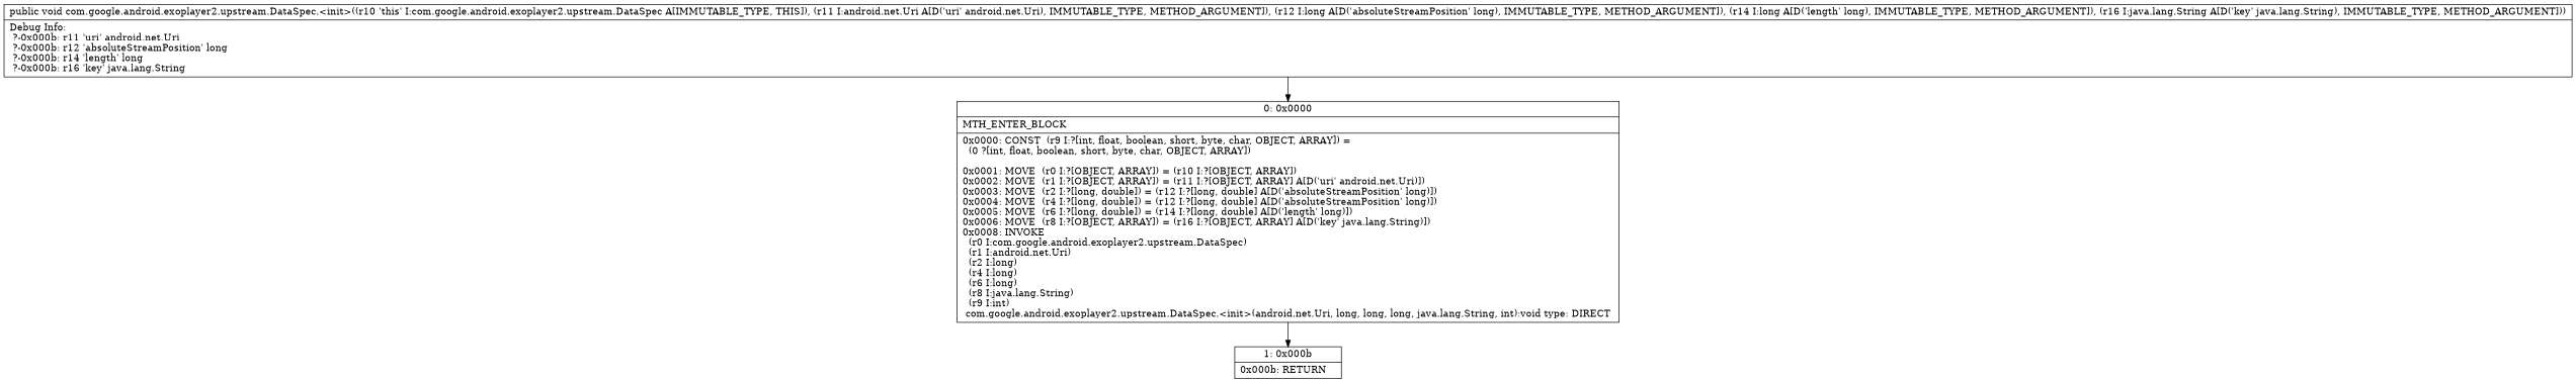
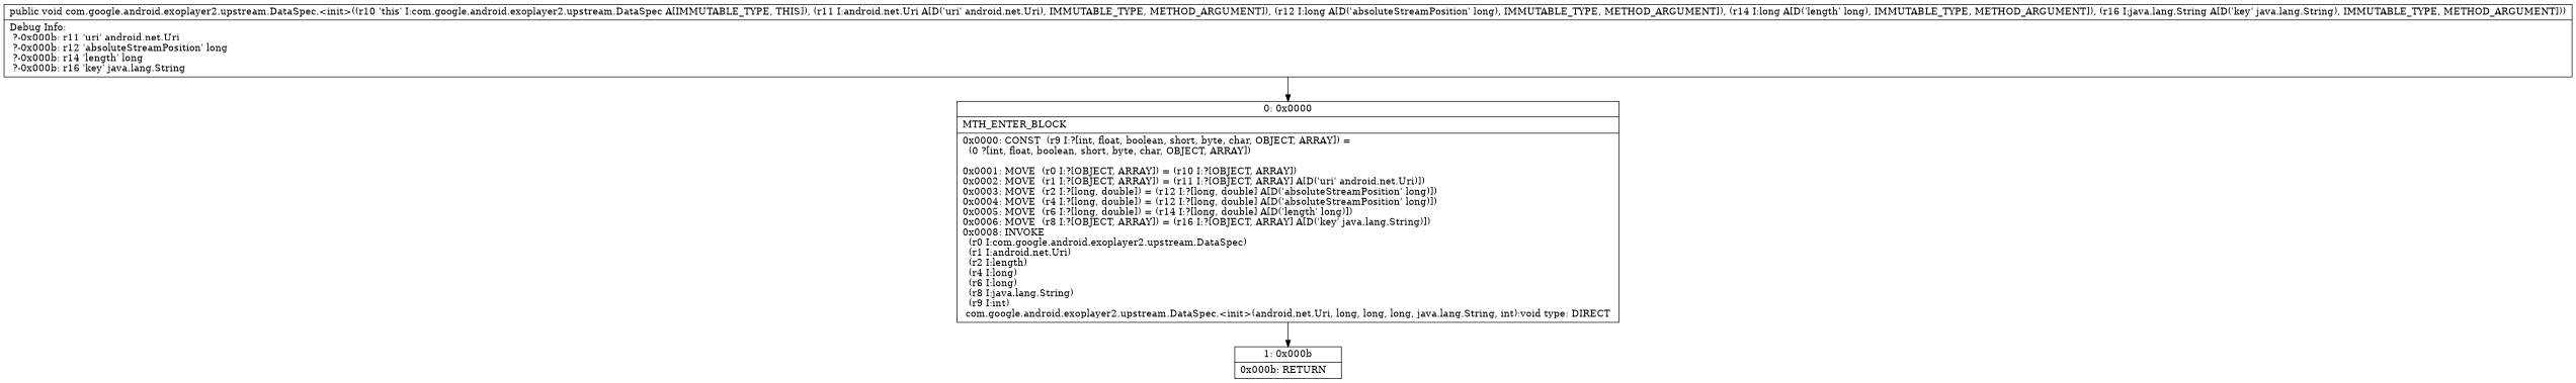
  digraph {
    node [shape=record]
-   n1 [label="{0\:\ 0x0000|MTH_ENTER_BLOCK\l|0x0000: CONST  (r9 I:?[int, float, boolean, short, byte, char, OBJECT, ARRAY]) = \l  (0 ?[int, float, boolean, short, byte, char, OBJECT, ARRAY])\l \l0x0001: MOVE  (r0 I:?[OBJECT, ARRAY]) = (r10 I:?[OBJECT, ARRAY]) \l0x0002: MOVE  (r1 I:?[OBJECT, ARRAY]) = (r11 I:?[OBJECT, ARRAY] A[D('uri' android.net.Uri)]) \l0x0003: MOVE  (r2 I:?[long, double]) = (r12 I:?[long, double] A[D('absoluteStreamPosition' long)]) \l0x0004: MOVE  (r4 I:?[long, double]) = (r12 I:?[long, double] A[D('absoluteStreamPosition' long)]) \l0x0005: MOVE  (r6 I:?[long, double]) = (r14 I:?[long, double] A[D('length' long)]) \l0x0006: MOVE  (r8 I:?[OBJECT, ARRAY]) = (r16 I:?[OBJECT, ARRAY] A[D('key' java.lang.String)]) \l0x0008: INVOKE  \l  (r0 I:com.google.android.exoplayer2.upstream.DataSpec)\l  (r1 I:android.net.Uri)\l  (r2 I:long)\l  (r4 I:long)\l  (r6 I:long)\l  (r8 I:java.lang.String)\l  (r9 I:int)\l com.google.android.exoplayer2.upstream.DataSpec.\<init\>(android.net.Uri, long, long, long, java.lang.String, int):void type: DIRECT \l}"]
+   n1 [label="{0\:\ 0x0000|MTH_ENTER_BLOCK\l|0x0000: CONST  (r9 I:?[int, float, boolean, short, byte, char, OBJECT, ARRAY]) = \l  (0 ?[int, float, boolean, short, byte, char, OBJECT, ARRAY])\l \l0x0001: MOVE  (r0 I:?[OBJECT, ARRAY]) = (r10 I:?[OBJECT, ARRAY]) \l0x0002: MOVE  (r1 I:?[OBJECT, ARRAY]) = (r11 I:?[OBJECT, ARRAY] A[D('uri' android.net.Uri)]) \l0x0003: MOVE  (r2 I:?[long, double]) = (r12 I:?[long, double] A[D('absoluteStreamPosition' long)]) \l0x0004: MOVE  (r4 I:?[long, double]) = (r12 I:?[long, double] A[D('absoluteStreamPosition' long)]) \l0x0005: MOVE  (r6 I:?[long, double]) = (r14 I:?[long, double] A[D('length' long)]) \l0x0006: MOVE  (r8 I:?[OBJECT, ARRAY]) = (r16 I:?[OBJECT, ARRAY] A[D('key' java.lang.String)]) \l0x0008: INVOKE  \l  (r0 I:com.google.android.exoplayer2.upstream.DataSpec)\l  (r1 I:android.net.Uri)\l  (r2 I:length)\l  (r4 I:long)\l  (r6 I:long)\l  (r8 I:java.lang.String)\l  (r9 I:int)\l com.google.android.exoplayer2.upstream.DataSpec.\<init\>(android.net.Uri, long, long, long, java.lang.String, int):void type: DIRECT \l}"]
    n2 [label="{1\:\ 0x000b|0x000b: RETURN   \l}"]
    n3 [label="{public void com.google.android.exoplayer2.upstream.DataSpec.\<init\>((r10 'this' I:com.google.android.exoplayer2.upstream.DataSpec A[IMMUTABLE_TYPE, THIS]), (r11 I:android.net.Uri A[D('uri' android.net.Uri), IMMUTABLE_TYPE, METHOD_ARGUMENT]), (r12 I:long A[D('absoluteStreamPosition' long), IMMUTABLE_TYPE, METHOD_ARGUMENT]), (r14 I:long A[D('length' long), IMMUTABLE_TYPE, METHOD_ARGUMENT]), (r16 I:java.lang.String A[D('key' java.lang.String), IMMUTABLE_TYPE, METHOD_ARGUMENT]))  | Debug Info:\l  ?\-0x000b: r11 'uri' android.net.Uri\l  ?\-0x000b: r12 'absoluteStreamPosition' long\l  ?\-0x000b: r14 'length' long\l  ?\-0x000b: r16 'key' java.lang.String\l}"]
    n1 -> n2
    n3 -> n1
  }
